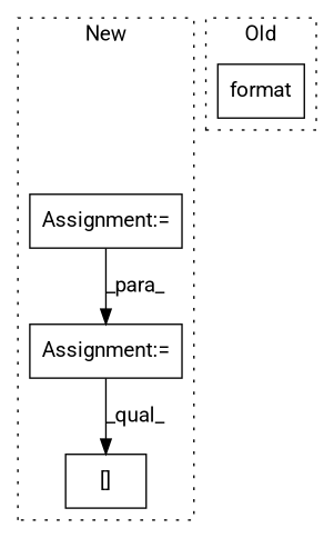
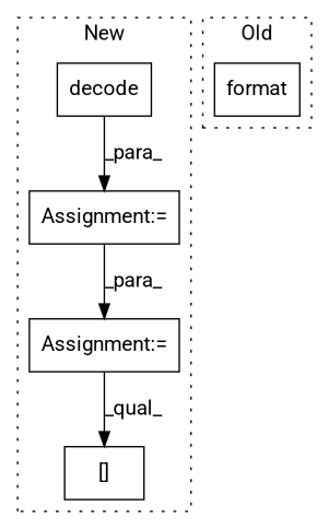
  digraph {
    fontname=Roboto
    node [a=32 l=1 shape=box fontname=Roboto]
    edge [fontname=Roboto]
+   n1 [l=8 label=decode s=16059]
    n2 [a=2 l="9,1" label="[]" s="17215,17225"]
    n3 [a=7 label="Assignment:=" s=17126]
    n4 [a=7 label="Assignment:=" s=16053]
    n5 [l="7,1" label=format s="17089,17175"]
    subgraph cluster_1 {
      label=New
      style=dotted
+     n1
      n2
      n3
      n4
    }
    subgraph cluster_2 {
      label=Old
      style=dotted
      n5
    }
+   n1 -> n4 [label=_para_]
    n3 -> n2 [label=_qual_]
    n4 -> n3 [label=_para_]
  }
